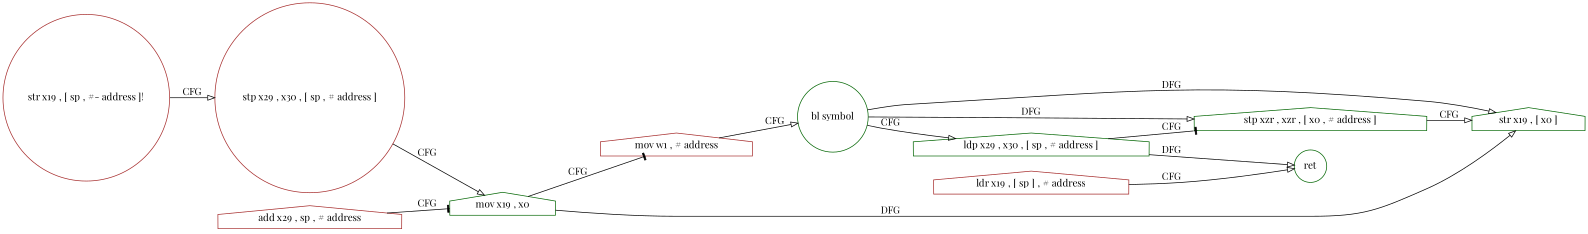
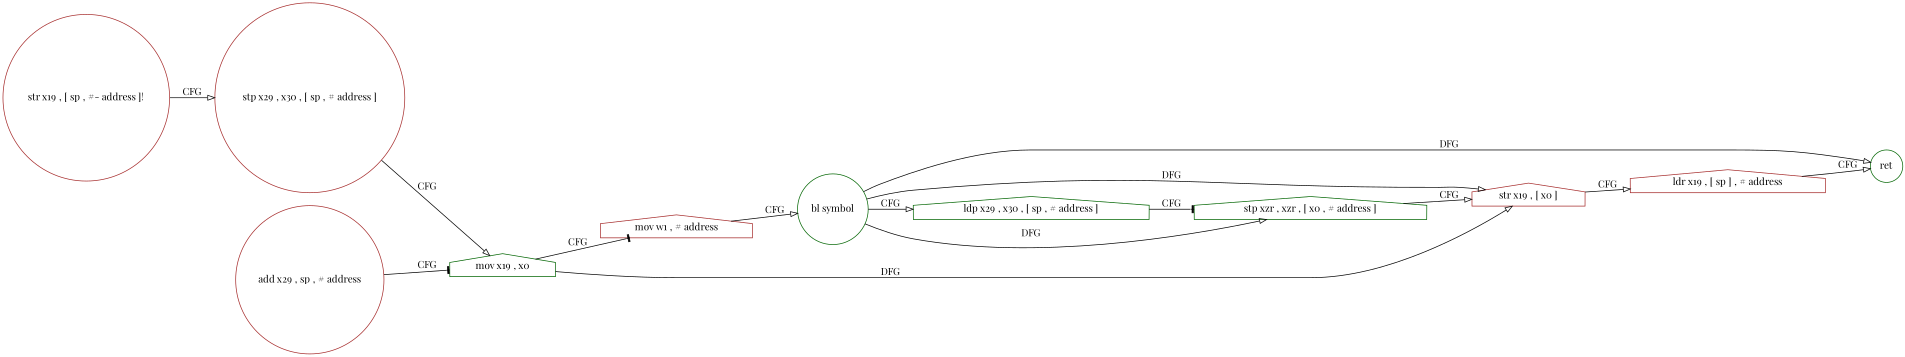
  digraph {
    fontname="Playfair Display"
    rankdir=LR
    node [color=darkgreen fontname="Playfair Display" shape=house]
    edge [arrowhead=onormal fontname="Playfair Display"]
    n1 [color=brown label="str x19 , [ sp , #- address ]!" shape=circle]
    n2 [color=brown label="stp x29 , x30 , [ sp , # address ]" shape=circle]
    n3 [label="mov x19 , x0"]
-   n4 [color=brown label="add x29 , sp , # address"]
+   n4 [color=brown label="add x29 , sp , # address" shape=circle]
    n5 [color=brown label="mov w1 , # address"]
-   n6 [label="str x19 , [ x0 ]"]
+   n6 [color=brown label="str x19 , [ x0 ]"]
    n7 [label="bl symbol" shape=circle]
    n8 [color=brown label="ldr x19 , [ sp ] , # address"]
    n9 [label="ldp x29 , x30 , [ sp , # address ]"]
    n10 [label="stp xzr , xzr , [ x0 , # address ]"]
    n11 [label=ret shape=circle]
    n1 -> n2 [label=CFG]
    n2 -> n3 [label=CFG]
    n3 -> n5 [arrowhead=tee label=CFG]
    n3 -> n6 [label=DFG]
    n4 -> n3 [arrowhead=tee label=CFG]
    n5 -> n7 [label=CFG]
+   n6 -> n8 [label=CFG]
    n7 -> n6 [label=DFG]
    n7 -> n9 [label=CFG]
    n7 -> n10 [label=DFG]
-   n9 -> n11 [label=DFG]
+   n7 -> n11 [label=DFG]
    n8 -> n11 [label=CFG]
    n9 -> n10 [arrowhead=tee label=CFG]
    n10 -> n6 [label=CFG]
  }
